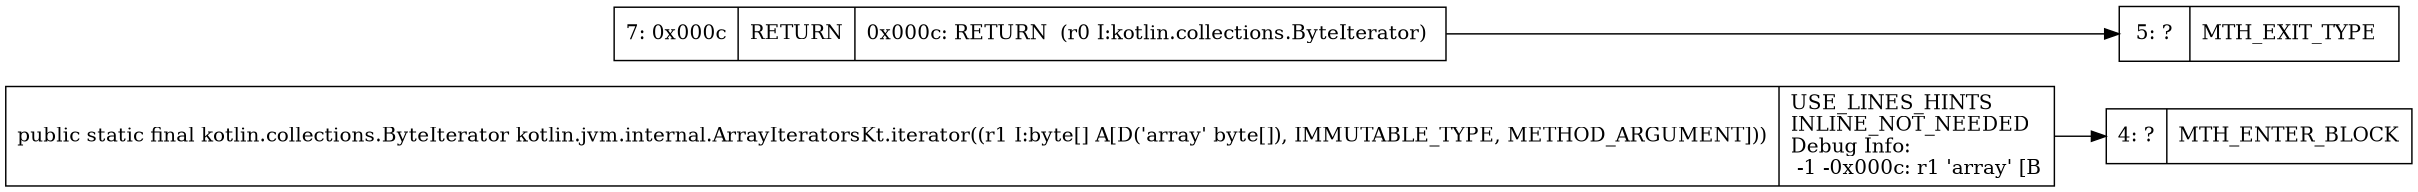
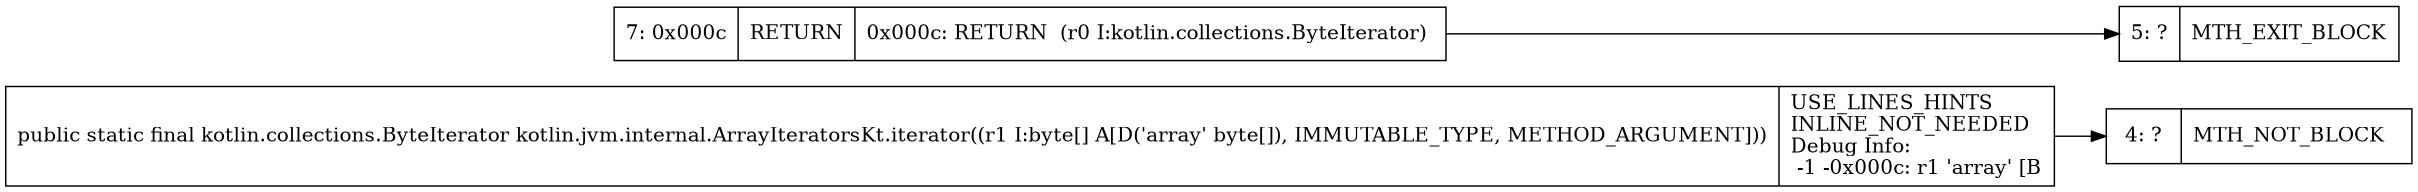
  digraph {
    rankdir=LR
    node [shape=record]
-   n1 [label="{4\:\ ?|MTH_ENTER_BLOCK\l}"]
+   n1 [label="{4\:\ ?|MTH_NOT_BLOCK\l}"]
    n2 [label="{7\:\ 0x000c|RETURN\l|0x000c: RETURN  (r0 I:kotlin.collections.ByteIterator) \l}"]
-   n3 [label="{5\:\ ?|MTH_EXIT_TYPE\l}"]
+   n3 [label="{5\:\ ?|MTH_EXIT_BLOCK\l}"]
    n4 [label="{public static final kotlin.collections.ByteIterator kotlin.jvm.internal.ArrayIteratorsKt.iterator((r1 I:byte[] A[D('array' byte[]), IMMUTABLE_TYPE, METHOD_ARGUMENT]))  | USE_LINES_HINTS\lINLINE_NOT_NEEDED\lDebug Info:\l  \-1 \-0x000c: r1 'array' [B\l}"]
    n2 -> n3
    n4 -> n1
  }
